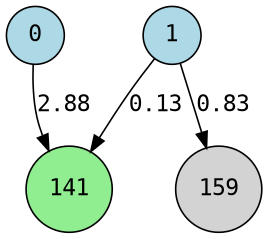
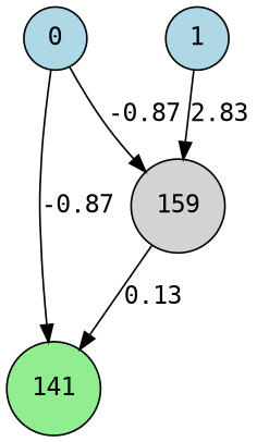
  digraph {
    rankdir=TB
    fontname="DejaVu Sans Mono"
    node [fillcolor=lightblue shape=circle style=filled fontname="DejaVu Sans Mono"]
    edge [fontname="DejaVu Sans Mono"]
    n1 [label=0]
    n2 [fillcolor=lightgreen label=141]
    n3 [fillcolor=lightgray label=159]
    n4 [label=1]
-   n1 -> n2 [label=2.88]
-   n4 -> n2 [label=0.13]
-   n4 -> n3 [label=0.83]
+   n1 -> n2 [label=-0.87]
+   n1 -> n3 [label=-0.87]
+   n3 -> n2 [label=0.13]
+   n4 -> n3 [label=2.83]
  }
